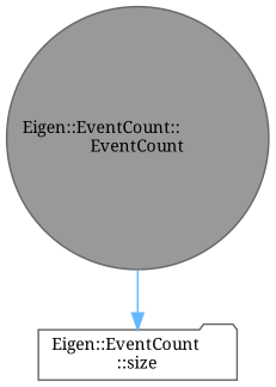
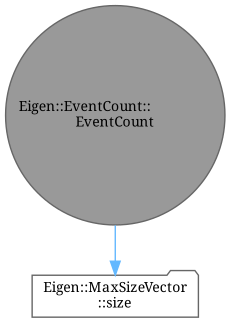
  digraph {
    rankdir=TB
    fontname="Noto Serif"
    node [fontname="Noto Serif" fontsize=10 style=filled]
    n1 [color=gray40 fillcolor=grey60 fontcolor=black height=0.2 label="Eigen::EventCount::\lEventCount" shape=circle width=0.4]
-   n2 [color=grey40 fillcolor=white height=0.2 label="Eigen::EventCount\l::size" shape=folder width=0.4]
+   n2 [color=grey40 fillcolor=white height=0.2 label="Eigen::MaxSizeVector\l::size" shape=folder width=0.4]
    n1 -> n2 [color=steelblue1 fontname="Noto Serif" fontsize=10 labelfontname=Helvetica labelfontsize=10 style=solid]
  }
